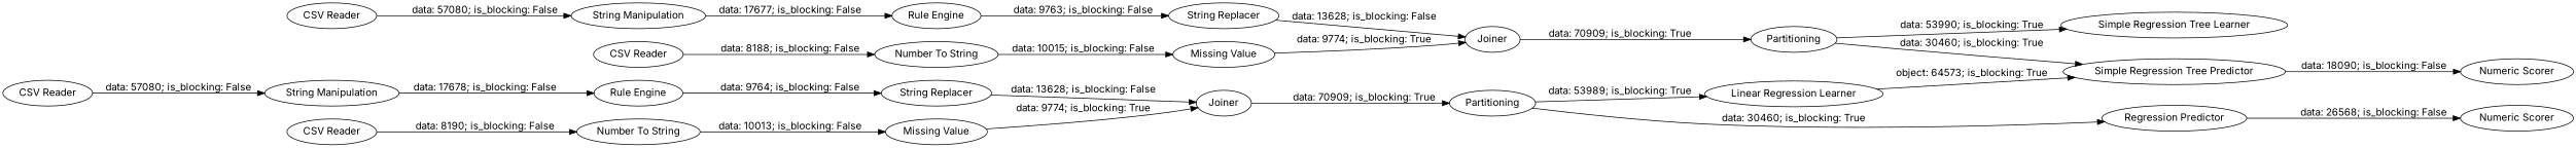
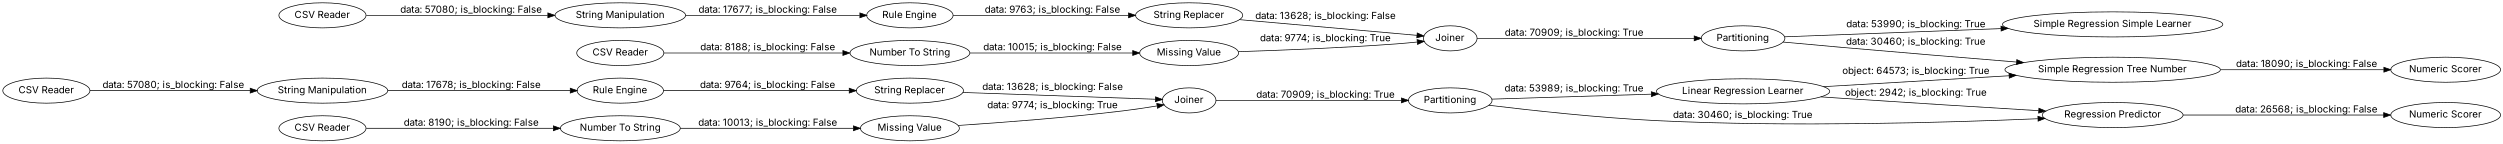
  digraph {
    fontname=Inter
    rankdir=LR
    node [fontname=Inter]
    edge [fontname=Inter]
    n1 [label="CSV Reader"]
    n2 [label="Number To String"]
    n3 [label="Missing Value"]
    n4 [label="CSV Reader"]
    n5 [label="String Manipulation"]
    n6 [label="Rule Engine"]
    n7 [label="Number To String"]
    n8 [label="Missing Value"]
    n9 [label=Joiner]
    n10 [label=Partitioning]
-   n11 [label="Simple Regression Tree Learner"]
-   n12 [label="Simple Regression Tree Predictor"]
+   n11 [label="Simple Regression Simple Learner"]
+   n12 [label="Simple Regression Tree Number"]
    n13 [label="Numeric Scorer"]
    n14 [label="Rule Engine"]
    n15 [label="String Replacer"]
    n16 [label=Joiner]
    n17 [label="CSV Reader"]
    n18 [label="String Manipulation"]
    n19 [label="Linear Regression Learner"]
    n20 [label="Regression Predictor"]
    n21 [label="Numeric Scorer"]
    n22 [label=Partitioning]
    n23 [label="String Replacer"]
    n24 [label="CSV Reader"]
    n1 -> n2 [label="data: 8188; is_blocking: False"]
    n2 -> n3 [label="data: 10015; is_blocking: False"]
    n3 -> n16 [label="data: 9774; is_blocking: True"]
    n4 -> n5 [label="data: 57080; is_blocking: False"]
    n5 -> n6 [label="data: 17678; is_blocking: False"]
    n6 -> n23 [label="data: 9764; is_blocking: False"]
    n7 -> n8 [label="data: 10013; is_blocking: False"]
    n8 -> n9 [label="data: 9774; is_blocking: True"]
    n9 -> n22 [label="data: 70909; is_blocking: True"]
    n10 -> n11 [label="data: 53990; is_blocking: True"]
    n10 -> n12 [label="data: 30460; is_blocking: True"]
    n12 -> n13 [label="data: 18090; is_blocking: False"]
    n14 -> n15 [label="data: 9763; is_blocking: False"]
    n15 -> n16 [label="data: 13628; is_blocking: False"]
    n16 -> n10 [label="data: 70909; is_blocking: True"]
    n17 -> n18 [label="data: 57080; is_blocking: False"]
    n18 -> n14 [label="data: 17677; is_blocking: False"]
    n19 -> n12 [label="object: 64573; is_blocking: True"]
+   n19 -> n20 [label="object: 2942; is_blocking: True"]
    n20 -> n21 [label="data: 26568; is_blocking: False"]
    n22 -> n19 [label="data: 53989; is_blocking: True"]
    n22 -> n20 [label="data: 30460; is_blocking: True"]
    n23 -> n9 [label="data: 13628; is_blocking: False"]
    n24 -> n7 [label="data: 8190; is_blocking: False"]
  }
